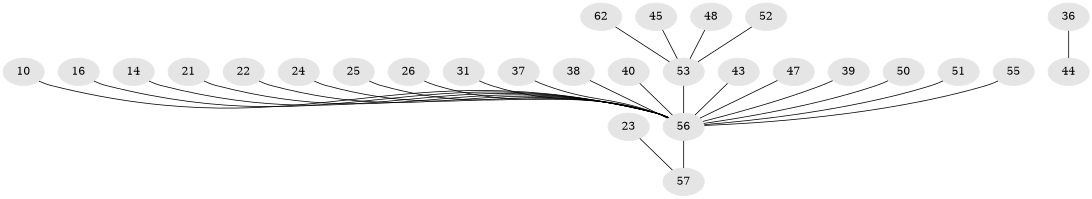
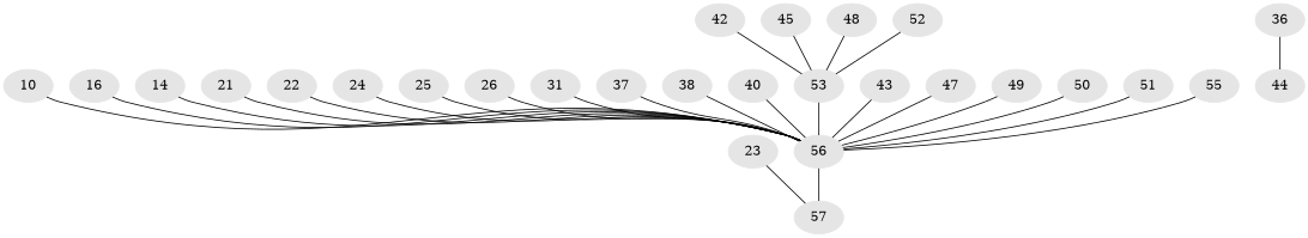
  graph {
    node [color=gray90 style=filled]
    56 [super="+4+7+46+1"]
    57 [super="+41+29"]
    10
    n4 [label=16]
    14
    21
    22 [super="+20"]
    23
    24
    25
    26
    31
    44 [super="+34+15+3"]
    36
    37
    38
    40
-   42 [super="+12" label=62]
+   42 [super="+12"]
    53 [super="+5+17+18+35+33"]
    43 [super="+19"]
    45
    47
    48
-   49 [label=39]
+   49
    50 [super="+11"]
    51
    52
    55 [super="+54"]
    56 -- 57 [weight=5]
    10 -- 56
    n4 -- 56
    14 -- 56
    21 -- 56
    22 -- 56
    23 -- 57
    24 -- 56
    25 -- 56
    26 -- 56
    31 -- 56 [weight=2]
    36 -- 44
    37 -- 56
    38 -- 56
    40 -- 56
    42 -- 53
    53 -- 56 [weight=10]
    43 -- 56 [weight=2]
    45 -- 53
    47 -- 56
    48 -- 53
    49 -- 56
    50 -- 56
    51 -- 56
    52 -- 53
    55 -- 56
  }
